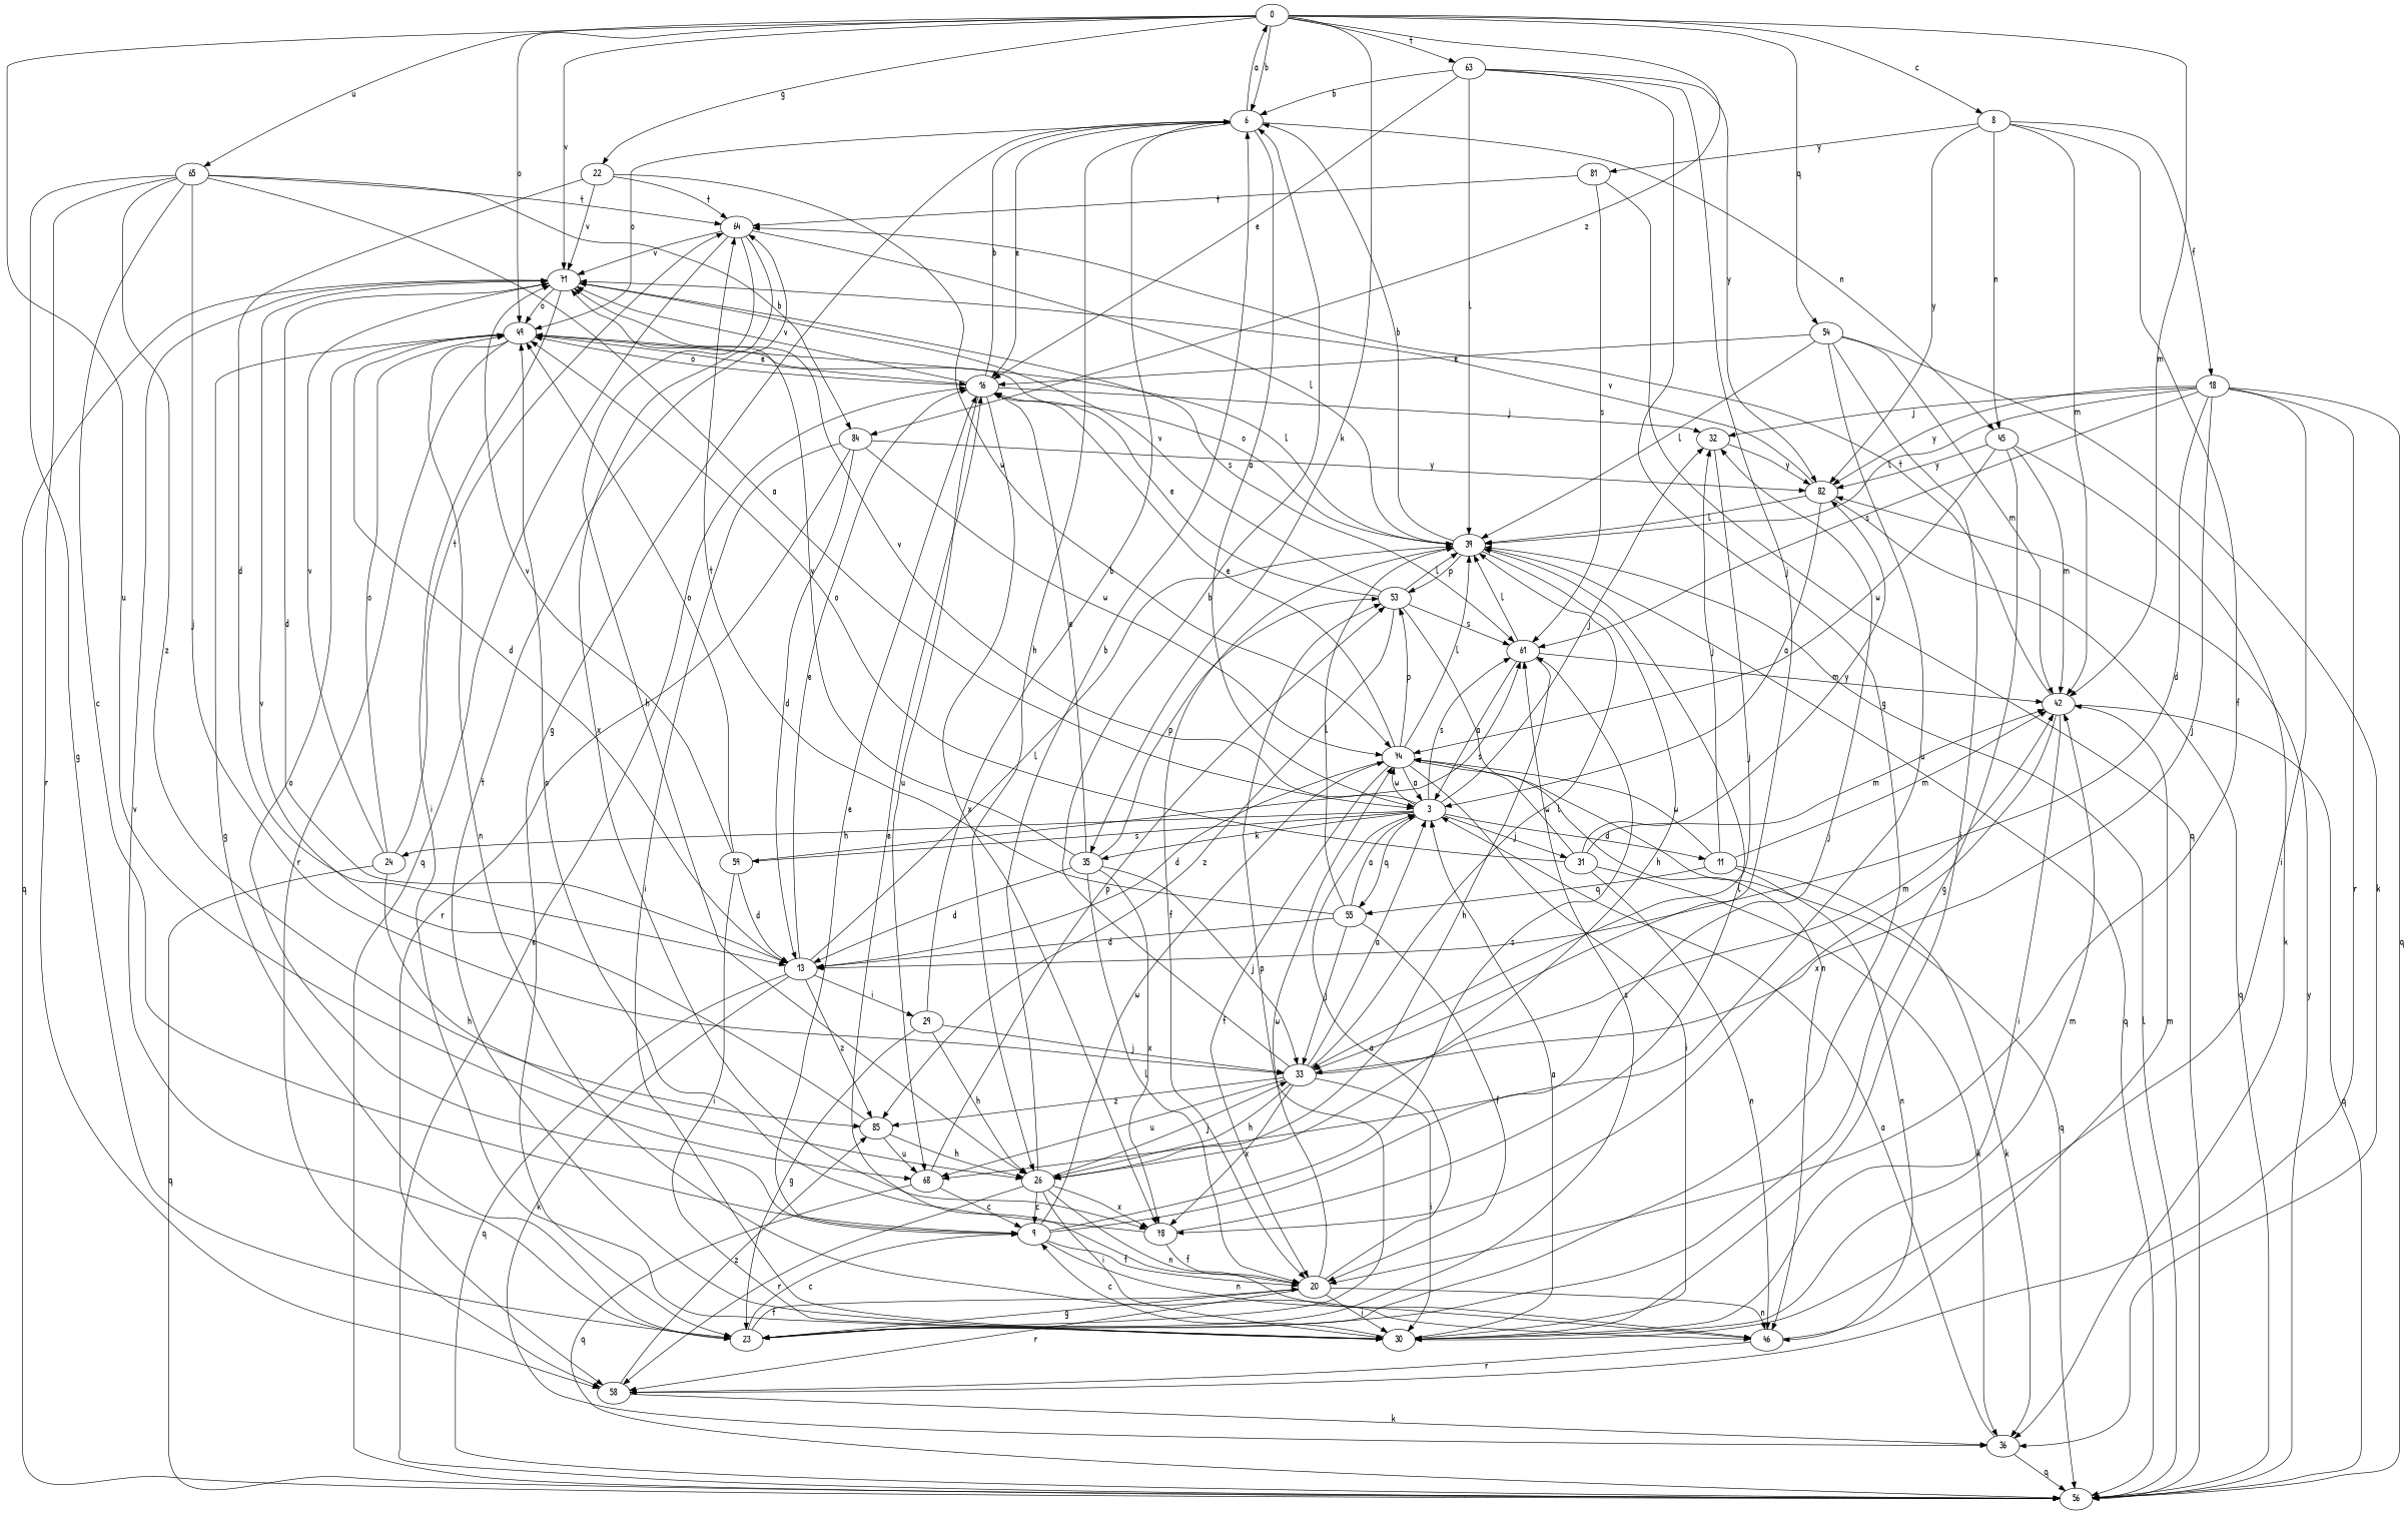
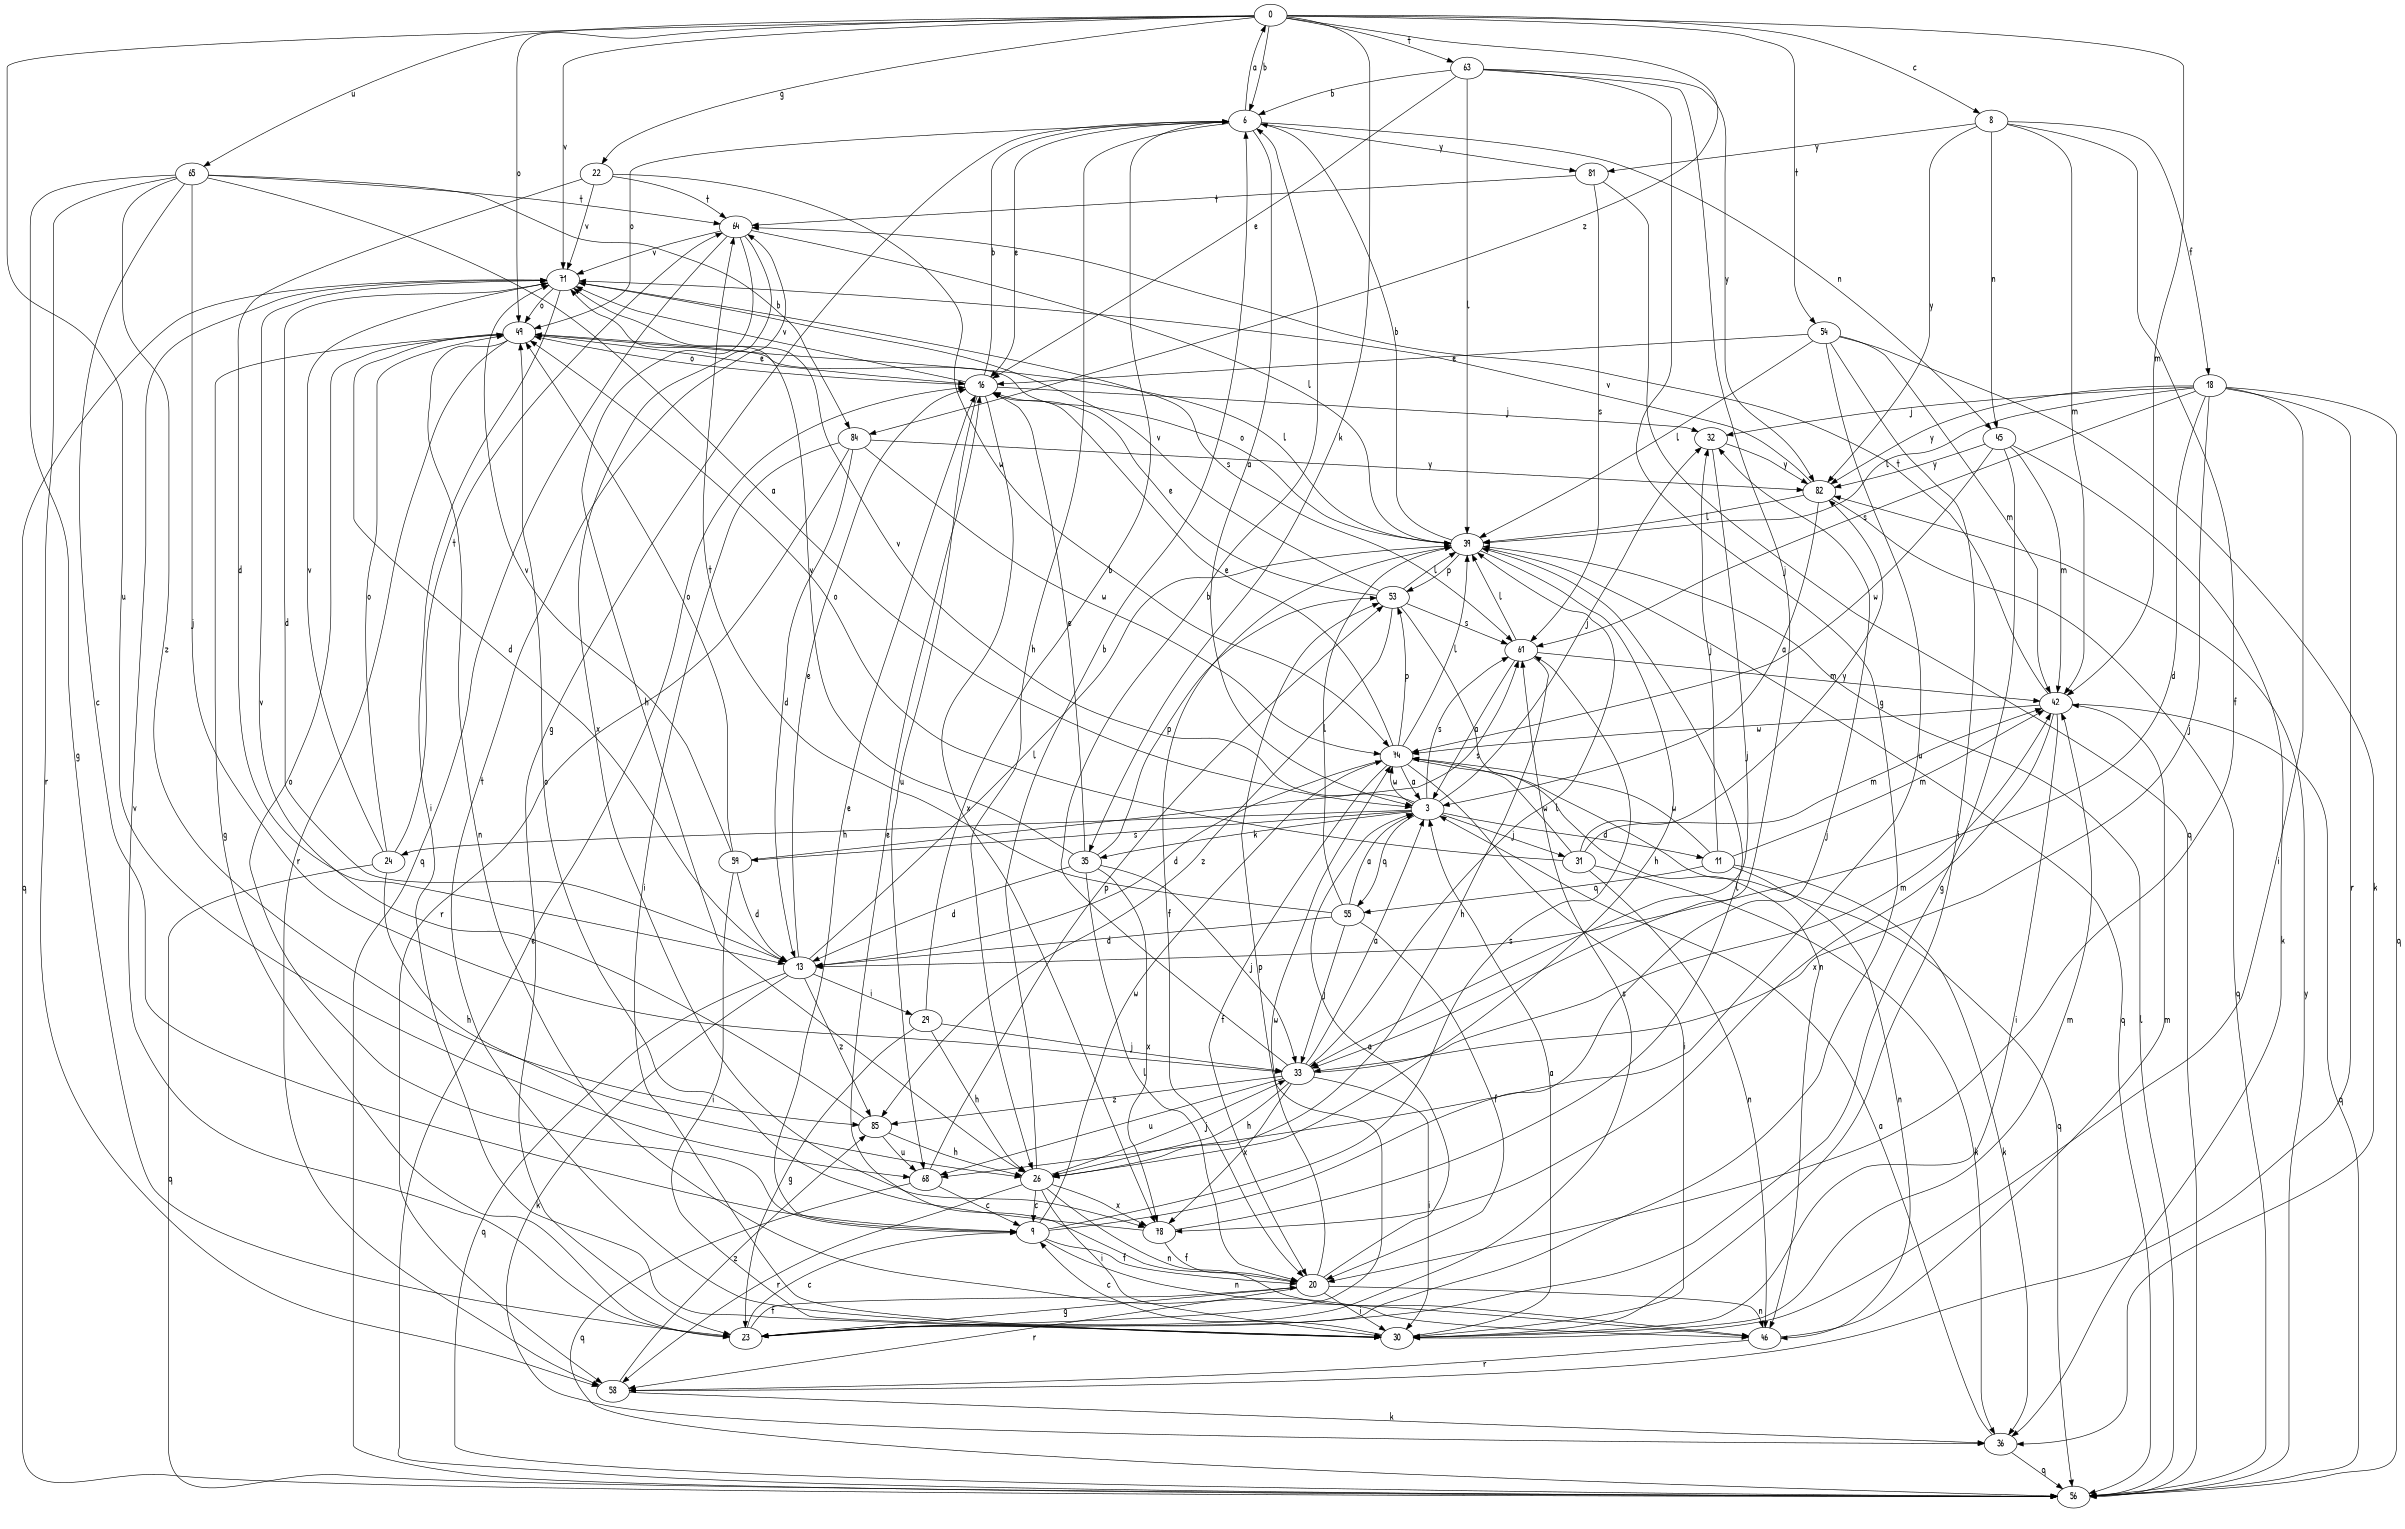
  strict digraph {
    fontname="Patrick Hand"
    node [fontname="Patrick Hand"]
    edge [fontname="Patrick Hand"]
    0
    6
    8
    22
    35
    42
    49
    54
    63
    65
    68
    71
    84
    3
    16
    23
    26
    45
    81
    18
    20
    82
    74
    13
    64
    78
    33
    53
    56
    30
    46
    39
    58
    36
    9
    85
    61
    11
    24
    31
    32
    55
    59
    29
    0 -> 6 [label=b]
    0 -> 8 [label=c]
    0 -> 22 [label=g]
    0 -> 35 [label=k]
    0 -> 42 [label=m]
    0 -> 49 [label=o]
-   0 -> 54 [label=q]
+   0 -> 54 [label=t]
    0 -> 63 [label=t]
    0 -> 65 [label=u]
    0 -> 68 [label=u]
    0 -> 71 [label=v]
    0 -> 84 [label=z]
    6 -> 0 [label=a]
    6 -> 49 [label=o]
    6 -> 3 [label=a]
    6 -> 16 [label=e]
    6 -> 23 [label=g]
    6 -> 26 [label=h]
    6 -> 45 [label=n]
+   6 -> 81 [label=y]
    8 -> 42 [label=m]
    8 -> 45 [label=n]
    8 -> 81 [label=y]
    8 -> 18 [label=f]
    8 -> 20 [label=f]
    8 -> 82 [label=y]
    22 -> 71 [label=v]
    22 -> 74 [label=w]
    22 -> 13 [label=d]
    22 -> 64 [label=t]
    35 -> 71 [label=v]
    35 -> 16 [label=e]
    35 -> 20 [label=l]
    35 -> 13 [label=d]
    35 -> 78 [label=x]
    35 -> 33 [label=j]
    35 -> 53 [label=p]
+   42 -> 74 [label=w]
    42 -> 64 [label=t]
    42 -> 78 [label=x]
    42 -> 56 [label=q]
    42 -> 30 [label=i]
    49 -> 16 [label=e]
    49 -> 23 [label=g]
    49 -> 13 [label=d]
    49 -> 46 [label=n]
    49 -> 39 [label=l]
    49 -> 58 [label=r]
    54 -> 42 [label=m]
    54 -> 68 [label=u]
    54 -> 16 [label=e]
    54 -> 30 [label=i]
    54 -> 39 [label=l]
    54 -> 36 [label=k]
    63 -> 6 [label=b]
    63 -> 16 [label=e]
    63 -> 23 [label=g]
    63 -> 82 [label=y]
    63 -> 33 [label=j]
    63 -> 39 [label=l]
    65 -> 84 [label=b]
    65 -> 3 [label=a]
    65 -> 23 [label=g]
    65 -> 64 [label=t]
    65 -> 33 [label=j]
    65 -> 58 [label=r]
    65 -> 9 [label=c]
    65 -> 85 [label=z]
    68 -> 53 [label=p]
    68 -> 56 [label=q]
    68 -> 9 [label=c]
    71 -> 49 [label=o]
    71 -> 13 [label=d]
    71 -> 56 [label=q]
    71 -> 30 [label=i]
    71 -> 61 [label=s]
    84 -> 82 [label=y]
    84 -> 74 [label=w]
    84 -> 13 [label=d]
    84 -> 30 [label=i]
    84 -> 58 [label=r]
    3 -> 35 [label=k]
    3 -> 71 [label=v]
    3 -> 74 [label=w]
    3 -> 61 [label=s]
    3 -> 11 [label=d]
    3 -> 24 [label=h]
    3 -> 31 [label=j]
    3 -> 32 [label=j]
    3 -> 55 [label=q]
    3 -> 59 [label=s]
    16 -> 6 [label=b]
    16 -> 49 [label=o]
    16 -> 68 [label=u]
    16 -> 71 [label=v]
    16 -> 78 [label=x]
    16 -> 32 [label=j]
    23 -> 71 [label=v]
    23 -> 20 [label=f]
    23 -> 53 [label=p]
    23 -> 9 [label=c]
    23 -> 61 [label=s]
    26 -> 6 [label=b]
    26 -> 78 [label=x]
    26 -> 33 [label=j]
    26 -> 30 [label=i]
    26 -> 46 [label=n]
    26 -> 58 [label=r]
    26 -> 9 [label=c]
    45 -> 42 [label=m]
    45 -> 23 [label=g]
    45 -> 82 [label=y]
    45 -> 74 [label=w]
    45 -> 36 [label=k]
    81 -> 64 [label=t]
    81 -> 56 [label=q]
    81 -> 61 [label=s]
    18 -> 82 [label=y]
    18 -> 13 [label=d]
    18 -> 33 [label=j]
    18 -> 56 [label=q]
    18 -> 30 [label=i]
    18 -> 39 [label=l]
    18 -> 58 [label=r]
    18 -> 61 [label=s]
    18 -> 32 [label=j]
    20 -> 3 [label=a]
    20 -> 16 [label=e]
    20 -> 23 [label=g]
    20 -> 74 [label=w]
    20 -> 30 [label=i]
    20 -> 46 [label=n]
    20 -> 58 [label=r]
    82 -> 71 [label=v]
    82 -> 3 [label=a]
    82 -> 56 [label=q]
    82 -> 39 [label=l]
    74 -> 3 [label=a]
    74 -> 16 [label=e]
    74 -> 20 [label=f]
    74 -> 13 [label=d]
    74 -> 53 [label=p]
    74 -> 56 [label=q]
    74 -> 30 [label=i]
    74 -> 39 [label=l]
    13 -> 16 [label=e]
    13 -> 56 [label=q]
    13 -> 39 [label=l]
    13 -> 36 [label=k]
    13 -> 85 [label=z]
    13 -> 29 [label=i]
    64 -> 71 [label=v]
    64 -> 26 [label=h]
    64 -> 78 [label=x]
    64 -> 56 [label=q]
    64 -> 39 [label=l]
    78 -> 49 [label=o]
    78 -> 20 [label=f]
    78 -> 39 [label=l]
    33 -> 6 [label=b]
    33 -> 42 [label=m]
    33 -> 68 [label=u]
    33 -> 3 [label=a]
    33 -> 26 [label=h]
    33 -> 78 [label=x]
    33 -> 30 [label=i]
    33 -> 39 [label=l]
    33 -> 85 [label=z]
    53 -> 71 [label=v]
    53 -> 16 [label=e]
    53 -> 46 [label=n]
    53 -> 39 [label=l]
    53 -> 85 [label=z]
    53 -> 61 [label=s]
    56 -> 16 [label=e]
    56 -> 82 [label=y]
    56 -> 39 [label=l]
    30 -> 42 [label=m]
    30 -> 3 [label=a]
    30 -> 64 [label=t]
    30 -> 9 [label=c]
    46 -> 42 [label=m]
    46 -> 58 [label=r]
    39 -> 6 [label=b]
    39 -> 49 [label=o]
    39 -> 26 [label=h]
    39 -> 20 [label=f]
    39 -> 53 [label=p]
    39 -> 56 [label=q]
    58 -> 36 [label=k]
    58 -> 85 [label=z]
    36 -> 3 [label=a]
    36 -> 56 [label=q]
    9 -> 49 [label=o]
    9 -> 16 [label=e]
    9 -> 20 [label=f]
    9 -> 74 [label=w]
    9 -> 46 [label=n]
    9 -> 61 [label=s]
    9 -> 32 [label=j]
    85 -> 68 [label=u]
    85 -> 71 [label=v]
    85 -> 26 [label=h]
    61 -> 42 [label=m]
    61 -> 3 [label=a]
    61 -> 26 [label=h]
    61 -> 39 [label=l]
    11 -> 42 [label=m]
    11 -> 74 [label=w]
    11 -> 46 [label=n]
    11 -> 36 [label=k]
    11 -> 32 [label=j]
    11 -> 55 [label=q]
    24 -> 49 [label=o]
    24 -> 71 [label=v]
    24 -> 26 [label=h]
    24 -> 64 [label=t]
    24 -> 56 [label=q]
    31 -> 42 [label=m]
    31 -> 49 [label=o]
    31 -> 82 [label=y]
    31 -> 74 [label=w]
    31 -> 46 [label=n]
    31 -> 36 [label=k]
    32 -> 82 [label=y]
    32 -> 33 [label=j]
    55 -> 3 [label=a]
    55 -> 20 [label=f]
    55 -> 13 [label=d]
    55 -> 64 [label=t]
    55 -> 33 [label=j]
    55 -> 39 [label=l]
    59 -> 49 [label=o]
    59 -> 71 [label=v]
    59 -> 13 [label=d]
    59 -> 30 [label=i]
    59 -> 61 [label=s]
    29 -> 6 [label=b]
    29 -> 23 [label=g]
    29 -> 26 [label=h]
    29 -> 33 [label=j]
  }
